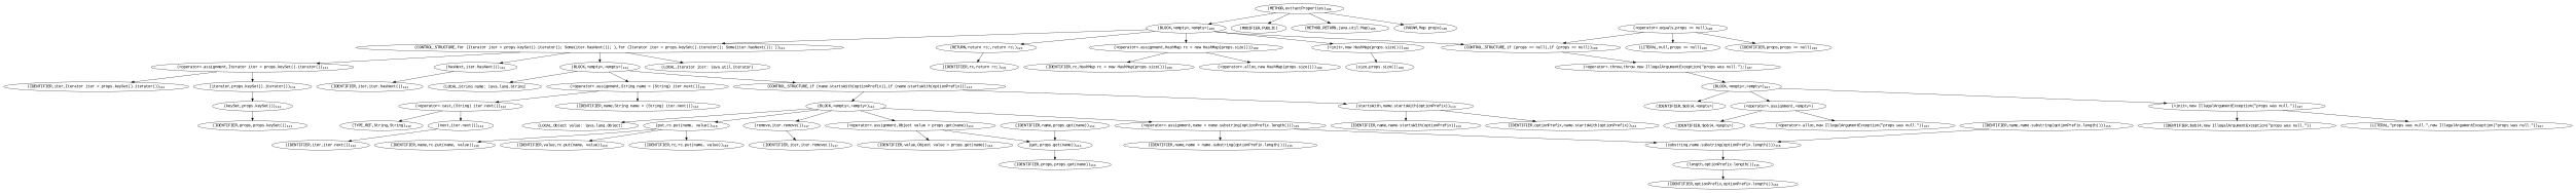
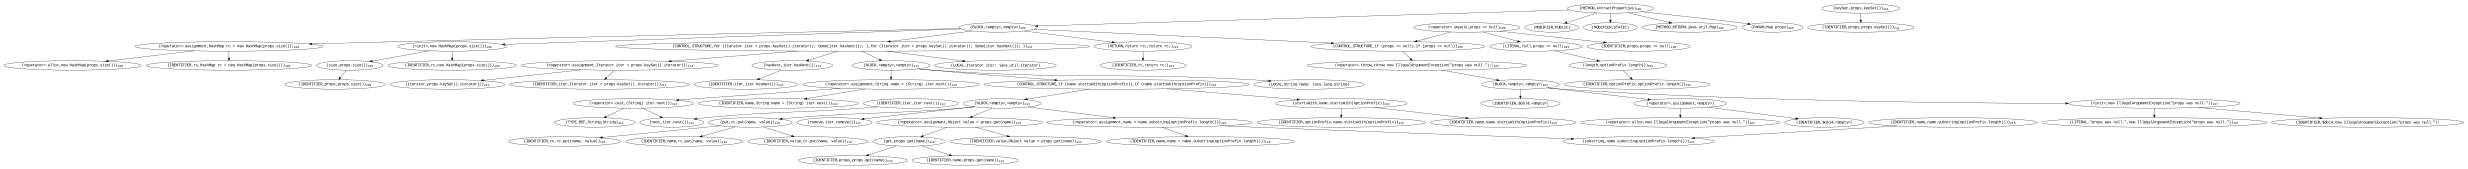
  digraph {
    fontname="Liberation Mono"
    node [fontname="Liberation Mono"]
    edge [fontname="Liberation Mono"]
    n1 [label=<(METHOD,extractProperties)<SUB>105</SUB>>]
    n2 [label=<(PARAM,Map props)<SUB>105</SUB>>]
    n3 [label=<(BLOCK,&lt;empty&gt;,&lt;empty&gt;)<SUB>105</SUB>>]
    n4 [label=<(MODIFIER,PUBLIC)>]
+   n5 [label=<(MODIFIER,STATIC)>]
    n6 [label=<(METHOD_RETURN,java.util.Map)<SUB>105</SUB>>]
    n7 [label=<(CONTROL_STRUCTURE,if (props == null),if (props == null))<SUB>106</SUB>>]
    n8 [label=<(&lt;operator&gt;.assignment,HashMap rc = new HashMap(props.size()))<SUB>109</SUB>>]
    n9 [label=<(&lt;init&gt;,new HashMap(props.size()))<SUB>109</SUB>>]
    n10 [label=<(CONTROL_STRUCTURE,for (Iterator iter = props.keySet().iterator(); Some(iter.hasNext()); ),for (Iterator iter = props.keySet().iterator(); Some(iter.hasNext()); ))<SUB>111</SUB>>]
    n11 [label=<(RETURN,return rc;,return rc;)<SUB>121</SUB>>]
    n12 [label=<(&lt;operator&gt;.throw,throw new IllegalArgumentException(&quot;props was null.&quot;);)<SUB>107</SUB>>]
    n13 [label=<(IDENTIFIER,rc,HashMap rc = new HashMap(props.size()))<SUB>109</SUB>>]
    n14 [label=<(&lt;operator&gt;.alloc,new HashMap(props.size()))<SUB>109</SUB>>]
+   n15 [label=<(IDENTIFIER,rc,new HashMap(props.size()))<SUB>109</SUB>>]
    n16 [label=<(size,props.size())<SUB>109</SUB>>]
    n17 [label=<(LOCAL,Iterator iter: java.util.Iterator)>]
    n18 [label=<(&lt;operator&gt;.assignment,Iterator iter = props.keySet().iterator())<SUB>111</SUB>>]
    n19 [label=<(hasNext,iter.hasNext())<SUB>111</SUB>>]
    n20 [label=<(BLOCK,&lt;empty&gt;,&lt;empty&gt;)<SUB>111</SUB>>]
    n21 [label=<(IDENTIFIER,rc,return rc;)<SUB>221</SUB>>]
    n22 [label=<(&lt;operator&gt;.equals,props == null)<SUB>106</SUB>>]
    n23 [label=<(IDENTIFIER,props,props == null)<SUB>106</SUB>>]
    n24 [label=<(LITERAL,null,props == null)<SUB>106</SUB>>]
    n25 [label=<(BLOCK,&lt;empty&gt;,&lt;empty&gt;)<SUB>107</SUB>>]
    n26 [label=<(&lt;operator&gt;.assignment,&lt;empty&gt;)>]
    n27 [label=<(&lt;init&gt;,new IllegalArgumentException(&quot;props was null.&quot;))<SUB>107</SUB>>]
    n28 [label=<(IDENTIFIER,$obj4,&lt;empty&gt;)>]
    n29 [label=<(IDENTIFIER,$obj4,&lt;empty&gt;)>]
    n30 [label=<(&lt;operator&gt;.alloc,new IllegalArgumentException(&quot;props was null.&quot;))<SUB>107</SUB>>]
    n31 [label=<(IDENTIFIER,$obj4,new IllegalArgumentException(&quot;props was null.&quot;))>]
    n32 [label=<(LITERAL,&quot;props was null.&quot;,new IllegalArgumentException(&quot;props was null.&quot;))<SUB>107</SUB>>]
+   n33 [label=<(IDENTIFIER,props,props.size())<SUB>109</SUB>>]
    n34 [label=<(IDENTIFIER,iter,Iterator iter = props.keySet().iterator())<SUB>111</SUB>>]
    n35 [label=<(iterator,props.keySet().iterator())<SUB>111</SUB>>]
    n36 [label=<(IDENTIFIER,iter,iter.hasNext())<SUB>111</SUB>>]
    n37 [label=<(LOCAL,String name: java.lang.String)>]
    n38 [label=<(&lt;operator&gt;.assignment,String name = (String) iter.next())<SUB>112</SUB>>]
    n39 [label=<(CONTROL_STRUCTURE,if (name.startsWith(optionPrefix)),if (name.startsWith(optionPrefix)))<SUB>113</SUB>>]
    n40 [label=<(keySet,props.keySet())<SUB>111</SUB>>]
    n41 [label=<(IDENTIFIER,props,props.keySet())<SUB>111</SUB>>]
    n42 [label=<(IDENTIFIER,name,String name = (String) iter.next())<SUB>112</SUB>>]
    n43 [label=<(&lt;operator&gt;.cast,(String) iter.next())<SUB>112</SUB>>]
    n44 [label=<(startsWith,name.startsWith(optionPrefix))<SUB>113</SUB>>]
    n45 [label=<(BLOCK,&lt;empty&gt;,&lt;empty&gt;)<SUB>113</SUB>>]
    n46 [label=<(TYPE_REF,String,String)<SUB>112</SUB>>]
    n47 [label=<(next,iter.next())<SUB>112</SUB>>]
    n48 [label=<(IDENTIFIER,iter,iter.next())<SUB>112</SUB>>]
    n49 [label=<(IDENTIFIER,name,name.startsWith(optionPrefix))<SUB>113</SUB>>]
    n50 [label=<(IDENTIFIER,optionPrefix,name.startsWith(optionPrefix))<SUB>113</SUB>>]
-   n51 [label=<(LOCAL,Object value: java.lang.Object)>]
    n52 [label=<(&lt;operator&gt;.assignment,Object value = props.get(name))<SUB>114</SUB>>]
    n53 [label=<(&lt;operator&gt;.assignment,name = name.substring(optionPrefix.length()))<SUB>115</SUB>>]
    n54 [label=<(put,rc.put(name, value))<SUB>116</SUB>>]
    n55 [label=<(remove,iter.remove())<SUB>117</SUB>>]
    n56 [label=<(IDENTIFIER,value,Object value = props.get(name))<SUB>114</SUB>>]
    n57 [label=<(get,props.get(name))<SUB>114</SUB>>]
    n58 [label=<(IDENTIFIER,name,name = name.substring(optionPrefix.length()))<SUB>115</SUB>>]
    n59 [label=<(substring,name.substring(optionPrefix.length()))<SUB>115</SUB>>]
    n60 [label=<(IDENTIFIER,rc,rc.put(name, value))<SUB>116</SUB>>]
    n61 [label=<(IDENTIFIER,name,rc.put(name, value))<SUB>116</SUB>>]
    n62 [label=<(IDENTIFIER,value,rc.put(name, value))<SUB>116</SUB>>]
-   n63 [label=<(IDENTIFIER,iter,iter.remove())<SUB>117</SUB>>]
    n64 [label=<(IDENTIFIER,props,props.get(name))<SUB>114</SUB>>]
    n65 [label=<(IDENTIFIER,name,props.get(name))<SUB>114</SUB>>]
    n66 [label=<(length,optionPrefix.length())<SUB>615</SUB>>]
    n67 [label=<(IDENTIFIER,name,name.substring(optionPrefix.length()))<SUB>115</SUB>>]
    n68 [label=<(IDENTIFIER,optionPrefix,optionPrefix.length())<SUB>115</SUB>>]
    n1 -> n2
    n1 -> n3
    n1 -> n4
+   n1 -> n5
    n1 -> n6
    n3 -> n7
    n3 -> n8
    n3 -> n9
    n3 -> n10
    n3 -> n11
    n7 -> n12
    n8 -> n13
    n8 -> n14
+   n9 -> n15
    n9 -> n16
    n10 -> n17
    n10 -> n18
    n10 -> n19
    n10 -> n20
    n11 -> n21
    n12 -> n25
+   n16 -> n33
    n18 -> n34
    n18 -> n35
    n19 -> n36
    n20 -> n37
    n20 -> n38
    n20 -> n39
    n22 -> n7
    n22 -> n23
    n22 -> n24
    n25 -> n26
    n25 -> n27
    n25 -> n28
    n26 -> n29
    n26 -> n30
    n27 -> n31
    n27 -> n32
-   n35 -> n40
    n38 -> n42
    n38 -> n43
    n39 -> n44
    n39 -> n45
    n40 -> n41
    n43 -> n46
    n43 -> n47
    n44 -> n49
    n44 -> n50
-   n45 -> n51
    n45 -> n52
    n45 -> n53
    n45 -> n54
    n45 -> n55
-   n47 -> n48
+   n48 -> n47
    n52 -> n56
    n52 -> n57
    n53 -> n58
    n53 -> n59
    n54 -> n60
    n54 -> n61
    n54 -> n62
-   n55 -> n63
    n57 -> n64
-   n65 -> n57
-   n59 -> n66
+   n57 -> n65
+   n24 -> n66
    n66 -> n68
    n67 -> n59
  }
